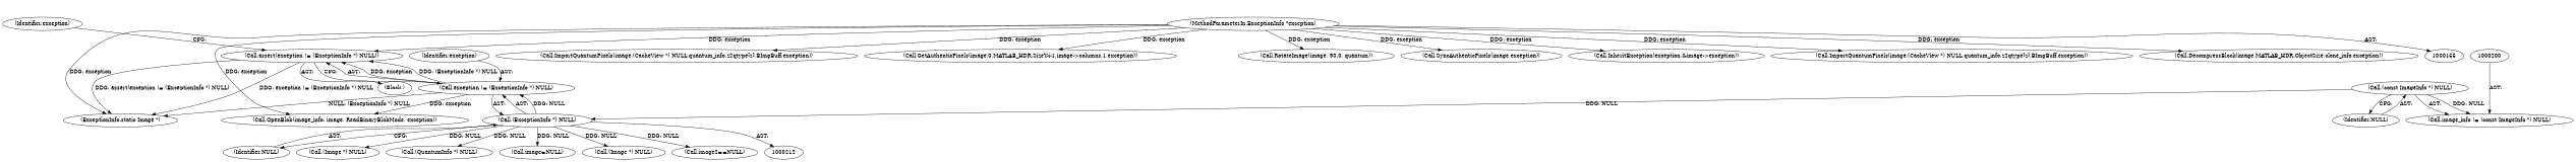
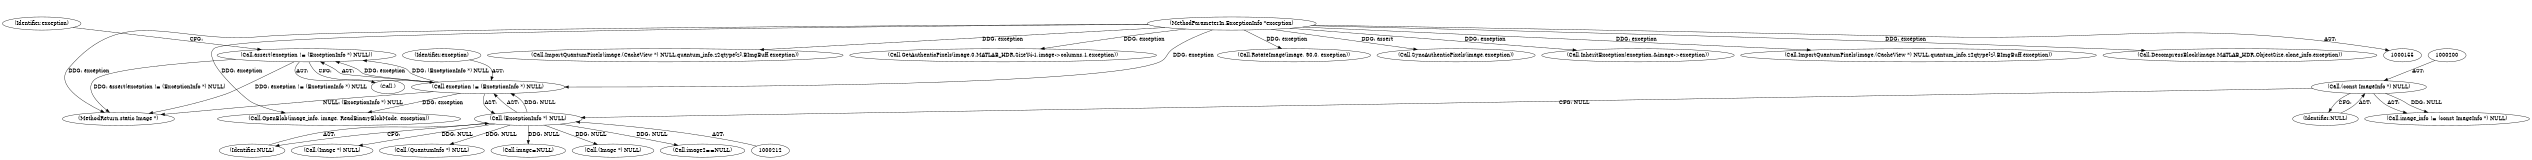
  digraph {
    n1 [label="(Call,assert(exception != (ExceptionInfo *) NULL))"]
    n2 [label="(Call,exception != (ExceptionInfo *) NULL)"]
-   n3 [label="(ExceptionInfo,static Image *)"]
-   n4 [label="(Block,)"]
+   n3 [label="(MethodReturn,static Image *)"]
+   n4 [label="(Call,)"]
    n5 [label="(Call,(ExceptionInfo *) NULL)"]
    n6 [label="(Call,OpenBlob(image_info, image, ReadBinaryBlobMode, exception))"]
    n7 [label="(Identifier,NULL)"]
    n8 [label="(Call,(Image *) NULL)"]
    n9 [label="(Call,(QuantumInfo *) NULL)"]
    n10 [label="(Call,image=NULL)"]
    n11 [label="(Call,(Image *) NULL)"]
    n12 [label="(Call,image2==NULL)"]
    n13 [label="(MethodParameterIn,ExceptionInfo *exception)"]
    n14 [label="(Call,ImportQuantumPixels(image,(CacheView *) NULL,quantum_info,z2qtype[z],BImgBuff,exception))"]
    n15 [label="(Call,GetAuthenticPixels(image,0,MATLAB_HDR.SizeY-i-1,image->columns,1,exception))"]
-   n16 [label="(Call,RotateImage(image, 90.0, quantum))"]
+   n16 [label="(Call,RotateImage(image, 90.0, exception))"]
    n17 [label="(Call,SyncAuthenticPixels(image,exception))"]
    n18 [label="(Call,InheritException(exception,&image->exception))"]
    n19 [label="(Call,ImportQuantumPixels(image,(CacheView *) NULL,quantum_info,z2qtype[z],BImgBuff,exception))"]
    n20 [label="(Call,DecompressBlock(image,MATLAB_HDR.ObjectSize,clone_info,exception))"]
    1000155
    n22 [label="(Call,(const ImageInfo *) NULL)"]
    n23 [label="(Identifier,NULL)"]
    n24 [label="(Call,image_info != (const ImageInfo *) NULL)"]
    n25 [label="(Identifier,exception)"]
    n26 [label="(Identifier,exception)"]
    1000212
    1000200
    n1 -> n2 [label="CFG: "]
    n1 -> n3 [label="DDG: exception != (ExceptionInfo *) NULL"]
    n1 -> n3 [label="DDG: assert(exception != (ExceptionInfo *) NULL)"]
    n1 -> n4 [label="AST: "]
    n2 -> n1 [label="AST: "]
    n2 -> n1 [label="DDG: exception"]
    n2 -> n1 [label="DDG: (ExceptionInfo *) NULL"]
    n2 -> n3 [label="NULL: (ExceptionInfo *) NULL"]
    n2 -> n5 [label="AST: "]
    n2 -> n6 [label="DDG: exception"]
    n5 -> n2 [label="AST: "]
    n5 -> n2 [label="DDG: NULL"]
    n5 -> n7 [label="CFG: "]
    n5 -> n8 [label="DDG: NULL"]
    n5 -> n9 [label="DDG: NULL"]
    n5 -> n10 [label="DDG: NULL"]
    n5 -> n11 [label="DDG: NULL"]
    n5 -> n12 [label="DDG: NULL"]
    n7 -> n5 [label="AST: "]
-   n13 -> n1 [label="DDG: exception"]
+   n13 -> n2 [label="DDG: exception"]
    n13 -> n3 [label="DDG: exception"]
    n13 -> n6 [label="DDG: exception"]
    n13 -> n14 [label="DDG: exception"]
    n13 -> n15 [label="DDG: exception"]
    n13 -> n16 [label="DDG: exception"]
-   n13 -> n17 [label="DDG: exception"]
+   n13 -> n17 [label="DDG: assert"]
    n13 -> n18 [label="DDG: exception"]
    n13 -> n19 [label="DDG: exception"]
    n13 -> n20 [label="DDG: exception"]
    n13 -> 1000155 [label="AST: "]
-   n22 -> n5 [label="DDG: NULL"]
+   n22 -> n5 [label="CFG: NULL"]
    n22 -> n23 [label="CFG: "]
    n22 -> n24 [label="AST: "]
    n22 -> n24 [label="DDG: NULL"]
    n23 -> n22 [label="AST: "]
    n25 -> n2 [label="AST: "]
    n26 -> n1 [label="CFG: "]
-   n5 -> 1000212 [label="AST: "]
-   1000200 -> n24 [label="AST: "]
+   1000212 -> n5 [label="AST: "]
+   1000200 -> n22 [label="AST: "]
  }
